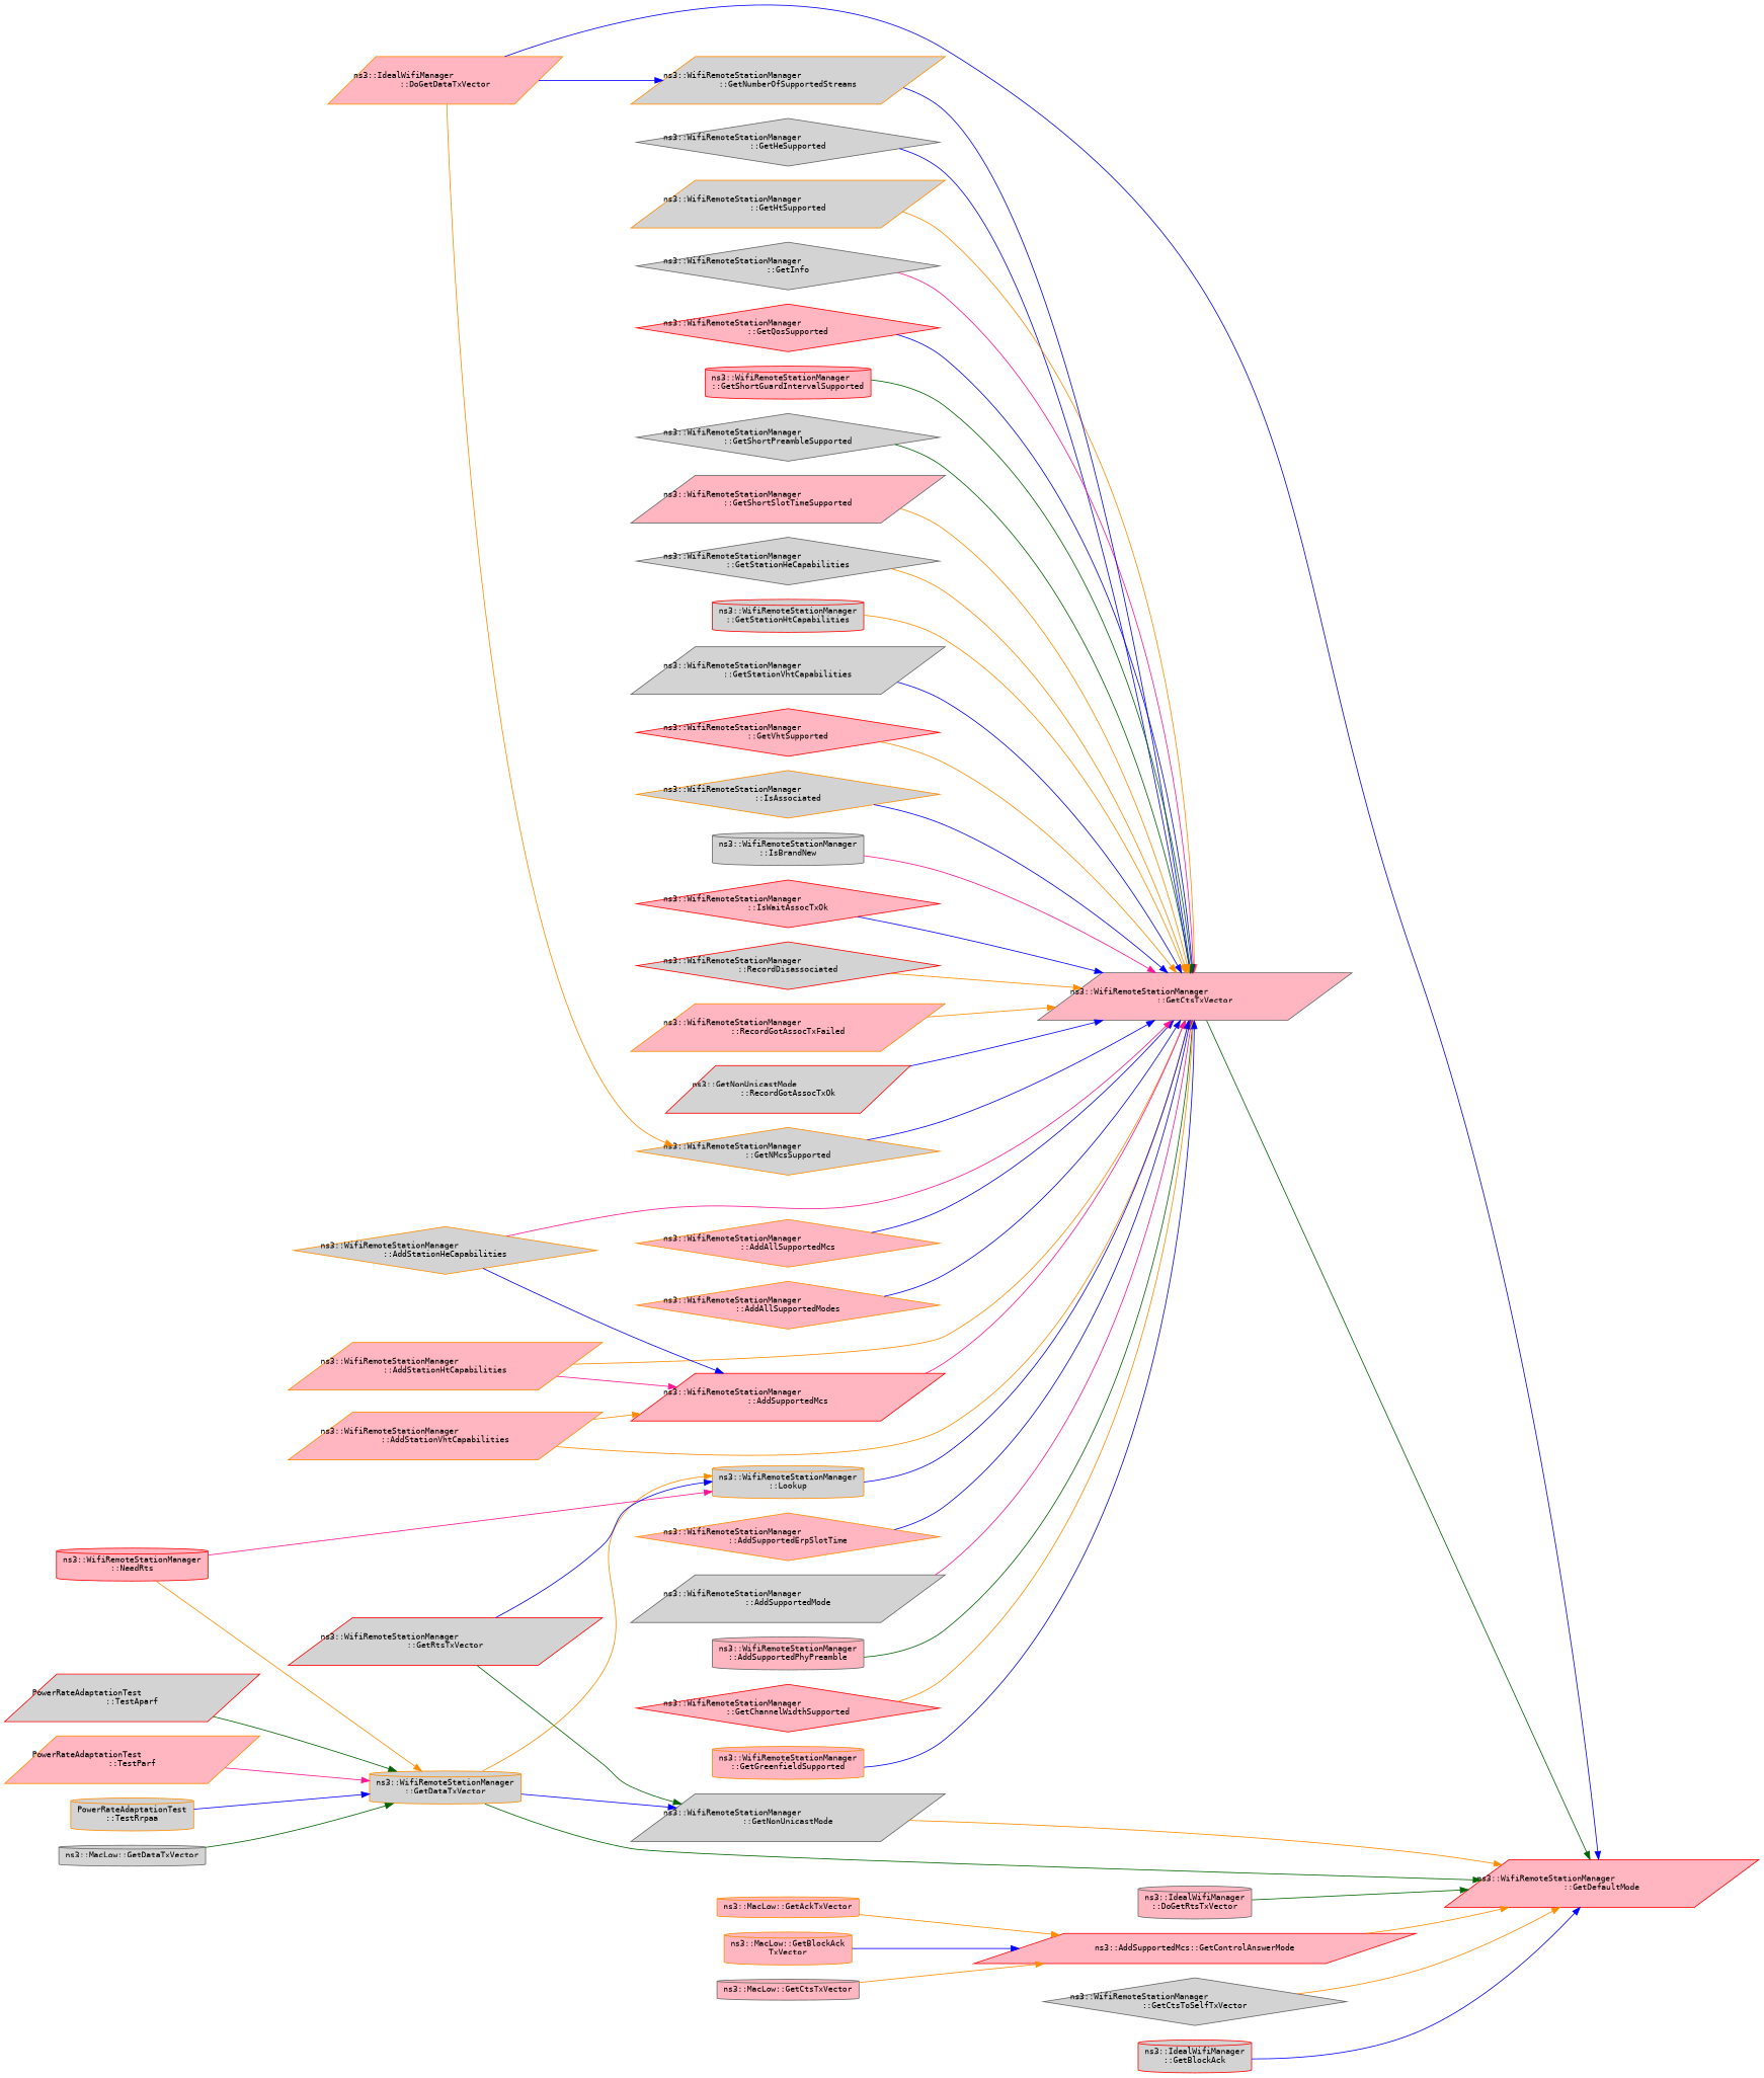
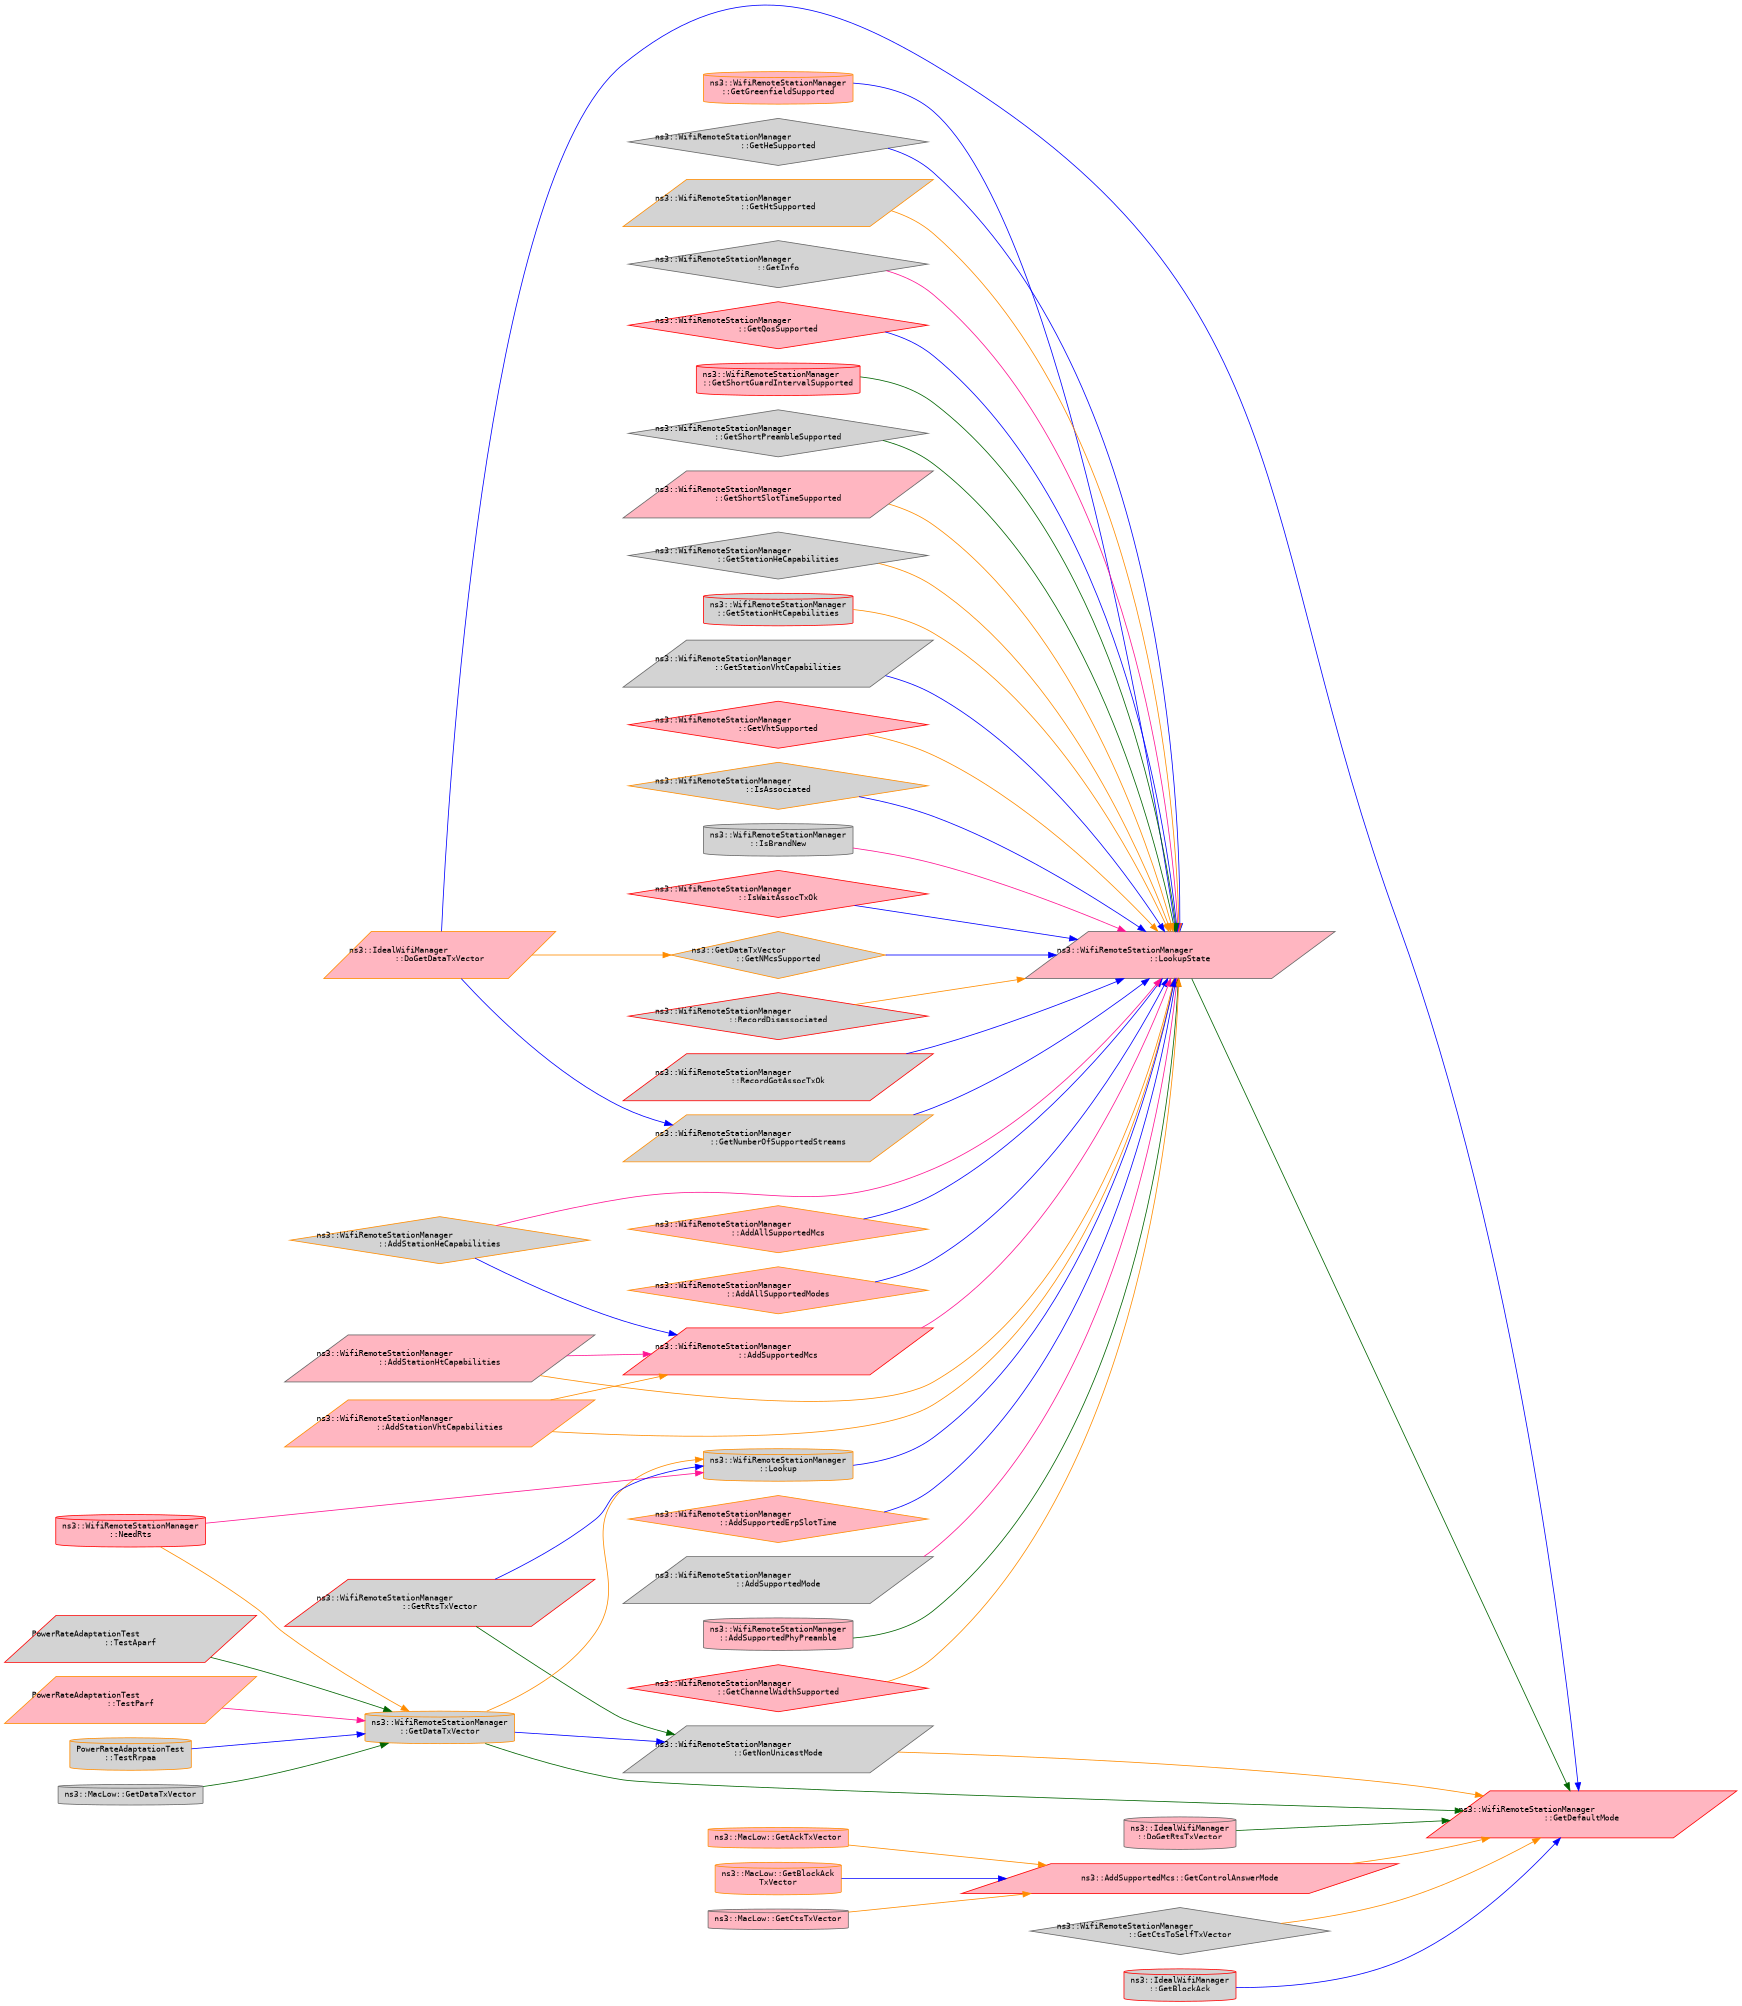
  digraph {
    fontname="DejaVu Sans Mono"
    rankdir=RL
    node [color=darkorange fillcolor=lightpink fontname="DejaVu Sans Mono" fontsize=10 shape=parallelogram style=filled]
    edge [color=blue dir=back fontname="DejaVu Sans Mono" fontsize=10 labelfontname=Helvetica labelfontsize=10 style=solid]
    n1 [color=red fontcolor=black height=0.2 label="ns3::WifiRemoteStationManager\l::GetDefaultMode" width=0.4]
    n2 [height=0.2 label="ns3::IdealWifiManager\l::DoGetDataTxVector" width=0.4]
    n3 [color=gray40 height=0.2 label="ns3::IdealWifiManager\l::DoGetRtsTxVector" shape=cylinder width=0.4]
    n4 [color=red height=0.2 label="ns3::AddSupportedMcs::GetControlAnswerMode" width=0.4]
    n5 [color=gray40 fillcolor=lightgrey height=0.2 label="ns3::WifiRemoteStationManager\l::GetCtsToSelfTxVector" shape=diamond width=0.4]
    n6 [fillcolor=lightgrey height=0.2 label="ns3::WifiRemoteStationManager\l::GetDataTxVector" shape=cylinder width=0.4]
    n7 [color=gray40 fillcolor=lightgrey height=0.2 label="ns3::WifiRemoteStationManager\l::GetNonUnicastMode" width=0.4]
-   n8 [color=gray40 height=0.2 label="ns3::WifiRemoteStationManager\l::GetCtsTxVector" width=0.4]
+   n8 [color=gray40 height=0.2 label="ns3::WifiRemoteStationManager\l::LookupState" width=0.4]
    n9 [color=red fillcolor=lightgrey height=0.2 label="ns3::IdealWifiManager\l::GetBlockAck" shape=cylinder width=0.4]
    n10 [height=0.2 label="ns3::MacLow::GetAckTxVector" shape=cylinder width=0.4]
    n11 [height=0.2 label="ns3::MacLow::GetBlockAck\lTxVector" shape=cylinder width=0.4]
    n12 [color=gray40 height=0.2 label="ns3::MacLow::GetCtsTxVector" shape=cylinder width=0.4]
    n13 [color=gray40 fillcolor=lightgrey height=0.2 label="ns3::MacLow::GetDataTxVector" shape=cylinder width=0.4]
    n14 [color=red height=0.2 label="ns3::WifiRemoteStationManager\l::NeedRts" shape=cylinder width=0.4]
    n15 [color=red fillcolor=lightgrey height=0.2 label="PowerRateAdaptationTest\l::TestAparf" width=0.4]
    n16 [height=0.2 label="PowerRateAdaptationTest\l::TestParf" width=0.4]
    n17 [fillcolor=lightgrey height=0.2 label="PowerRateAdaptationTest\l::TestRrpaa" shape=cylinder width=0.4]
    n18 [color=red fillcolor=lightgrey height=0.2 label="ns3::WifiRemoteStationManager\l::GetRtsTxVector" width=0.4]
    n19 [height=0.2 label="ns3::WifiRemoteStationManager\l::AddAllSupportedMcs" shape=diamond width=0.4]
    n20 [height=0.2 label="ns3::WifiRemoteStationManager\l::AddAllSupportedModes" shape=diamond width=0.4]
    n21 [fillcolor=lightgrey height=0.2 label="ns3::WifiRemoteStationManager\l::AddStationHeCapabilities" shape=diamond width=0.4]
-   n22 [height=0.2 label="ns3::WifiRemoteStationManager\l::AddStationHtCapabilities" width=0.4]
+   n22 [color=gray40 height=0.2 label="ns3::WifiRemoteStationManager\l::AddStationHtCapabilities" width=0.4]
    n23 [height=0.2 label="ns3::WifiRemoteStationManager\l::AddStationVhtCapabilities" width=0.4]
    n24 [height=0.2 label="ns3::WifiRemoteStationManager\l::AddSupportedErpSlotTime" shape=diamond width=0.4]
    n25 [color=red height=0.2 label="ns3::WifiRemoteStationManager\l::AddSupportedMcs" width=0.4]
    n26 [color=gray40 fillcolor=lightgrey height=0.2 label="ns3::WifiRemoteStationManager\l::AddSupportedMode" width=0.4]
    n27 [color=gray40 height=0.2 label="ns3::WifiRemoteStationManager\l::AddSupportedPhyPreamble" shape=cylinder width=0.4]
    n28 [color=red height=0.2 label="ns3::WifiRemoteStationManager\l::GetChannelWidthSupported" shape=diamond width=0.4]
    n29 [height=0.2 label="ns3::WifiRemoteStationManager\l::GetGreenfieldSupported" shape=cylinder width=0.4]
    n30 [color=gray40 fillcolor=lightgrey height=0.2 label="ns3::WifiRemoteStationManager\l::GetHeSupported" shape=diamond width=0.4]
    n31 [fillcolor=lightgrey height=0.2 label="ns3::WifiRemoteStationManager\l::GetHtSupported" width=0.4]
    n32 [color=gray40 fillcolor=lightgrey height=0.2 label="ns3::WifiRemoteStationManager\l::GetInfo" shape=diamond width=0.4]
-   n33 [fillcolor=lightgrey height=0.2 label="ns3::WifiRemoteStationManager\l::GetNMcsSupported" shape=diamond width=0.4]
+   n33 [fillcolor=lightgrey height=0.2 label="ns3::GetDataTxVector\l::GetNMcsSupported" shape=diamond width=0.4]
    n34 [fillcolor=lightgrey height=0.2 label="ns3::WifiRemoteStationManager\l::GetNumberOfSupportedStreams" width=0.4]
    n35 [color=red height=0.2 label="ns3::WifiRemoteStationManager\l::GetQosSupported" shape=diamond width=0.4]
    n36 [color=red height=0.2 label="ns3::WifiRemoteStationManager\l::GetShortGuardIntervalSupported" shape=cylinder width=0.4]
    n37 [color=gray40 fillcolor=lightgrey height=0.2 label="ns3::WifiRemoteStationManager\l::GetShortPreambleSupported" shape=diamond width=0.4]
    n38 [color=gray40 height=0.2 label="ns3::WifiRemoteStationManager\l::GetShortSlotTimeSupported" width=0.4]
    n39 [color=gray40 fillcolor=lightgrey height=0.2 label="ns3::WifiRemoteStationManager\l::GetStationHeCapabilities" shape=diamond width=0.4]
    n40 [color=red fillcolor=lightgrey height=0.2 label="ns3::WifiRemoteStationManager\l::GetStationHtCapabilities" shape=cylinder width=0.4]
    n41 [color=gray40 fillcolor=lightgrey height=0.2 label="ns3::WifiRemoteStationManager\l::GetStationVhtCapabilities" width=0.4]
    n42 [color=red height=0.2 label="ns3::WifiRemoteStationManager\l::GetVhtSupported" shape=diamond width=0.4]
    n43 [fillcolor=lightgrey height=0.2 label="ns3::WifiRemoteStationManager\l::IsAssociated" shape=diamond width=0.4]
    n44 [color=gray40 fillcolor=lightgrey height=0.2 label="ns3::WifiRemoteStationManager\l::IsBrandNew" shape=cylinder width=0.4]
    n45 [color=red height=0.2 label="ns3::WifiRemoteStationManager\l::IsWaitAssocTxOk" shape=diamond width=0.4]
    n46 [fillcolor=lightgrey height=0.2 label="ns3::WifiRemoteStationManager\l::Lookup" shape=cylinder width=0.4]
    n47 [color=red fillcolor=lightgrey height=0.2 label="ns3::WifiRemoteStationManager\l::RecordDisassociated" shape=diamond width=0.4]
-   n48 [height=0.2 label="ns3::WifiRemoteStationManager\l::RecordGotAssocTxFailed" width=0.4]
-   n49 [color=red fillcolor=lightgrey height=0.2 label="ns3::GetNonUnicastMode\l::RecordGotAssocTxOk" width=0.4]
+   n49 [color=red fillcolor=lightgrey height=0.2 label="ns3::WifiRemoteStationManager\l::RecordGotAssocTxOk" width=0.4]
    n1 -> n2
    n1 -> n3 [color=darkgreen]
    n1 -> n4 [color=darkorange]
    n1 -> n5 [color=darkorange]
    n1 -> n6 [color=darkgreen]
    n1 -> n7 [color=darkorange]
    n1 -> n8 [color=darkgreen]
    n1 -> n9
    n4 -> n10 [color=darkorange]
    n4 -> n11
    n4 -> n12 [color=darkorange]
    n6 -> n13 [color=darkgreen]
    n6 -> n14 [color=darkorange]
    n6 -> n15 [color=darkgreen]
    n6 -> n16 [color=deeppink]
    n6 -> n17
    n7 -> n6
    n7 -> n18 [color=darkgreen]
    n8 -> n19
    n8 -> n20
    n8 -> n21 [color=deeppink]
    n8 -> n22 [color=darkorange]
    n8 -> n23 [color=darkorange]
    n8 -> n24
    n8 -> n25 [color=deeppink]
    n8 -> n26 [color=deeppink]
    n8 -> n27 [color=darkgreen]
    n8 -> n28 [color=darkorange]
    n8 -> n29
    n8 -> n30
    n8 -> n31 [color=darkorange]
    n8 -> n32 [color=deeppink]
    n8 -> n33
    n8 -> n34
    n8 -> n35
    n8 -> n36 [color=darkgreen]
    n8 -> n37 [color=darkgreen]
    n8 -> n38 [color=darkorange]
    n8 -> n39 [color=darkorange]
    n8 -> n40 [color=darkorange]
    n8 -> n41
    n8 -> n42 [color=darkorange]
    n8 -> n43
    n8 -> n44 [color=deeppink]
    n8 -> n45
    n8 -> n46
    n8 -> n47 [color=darkorange]
-   n8 -> n48 [color=darkorange]
    n8 -> n49
    n25 -> n21
    n25 -> n22 [color=deeppink]
    n25 -> n23 [color=darkorange]
    n33 -> n2 [color=darkorange]
    n34 -> n2
    n46 -> n6 [color=darkorange]
    n46 -> n14 [color=deeppink]
    n46 -> n18
  }
